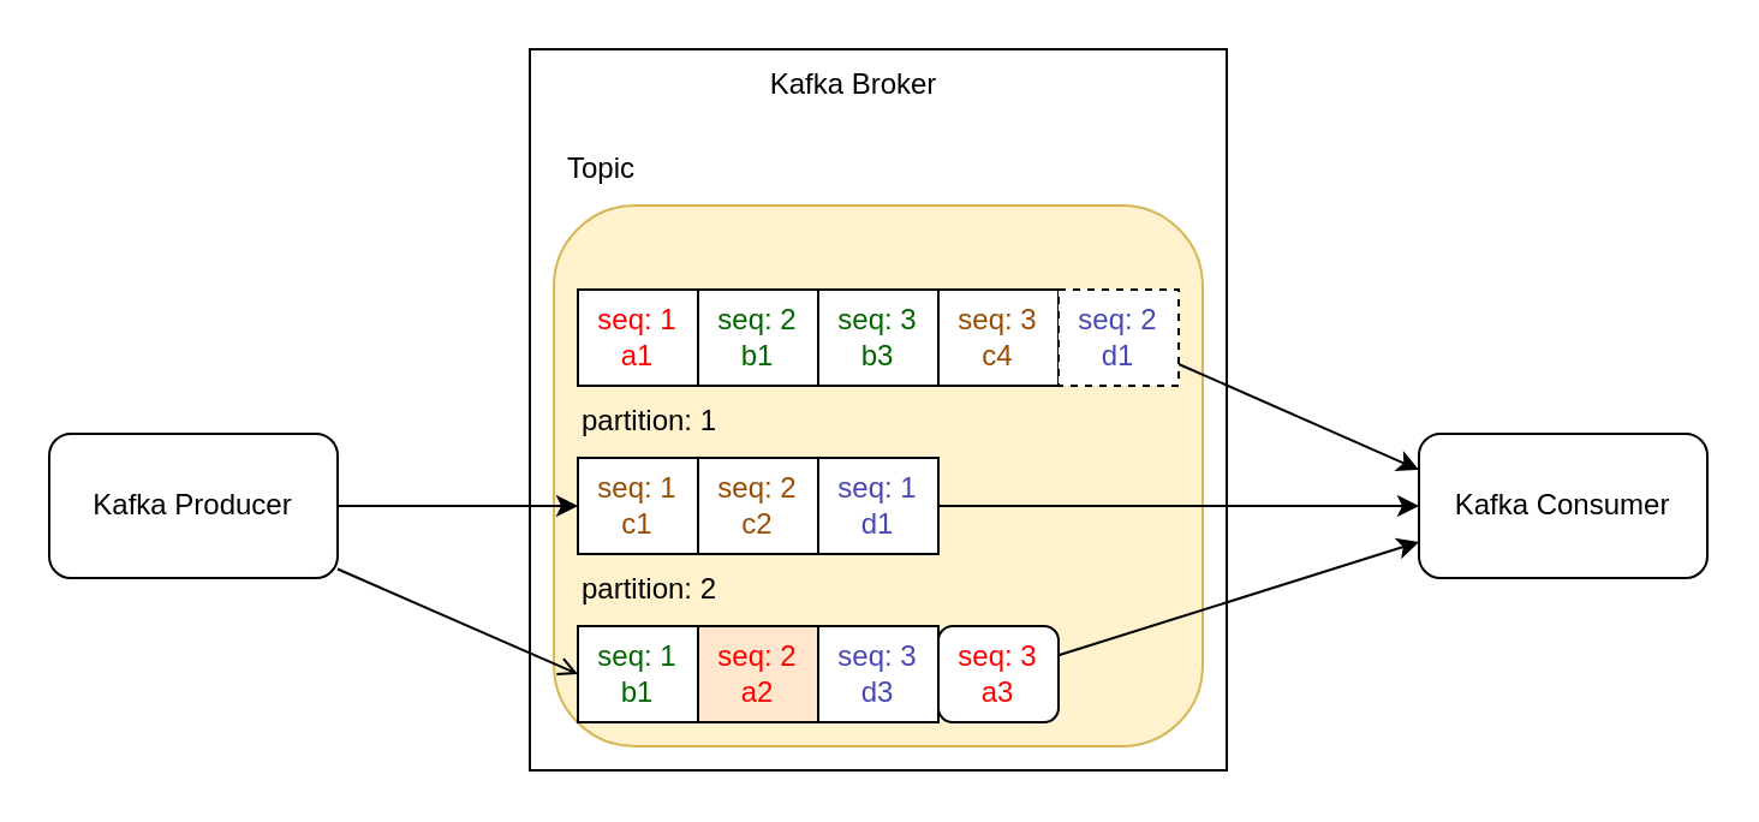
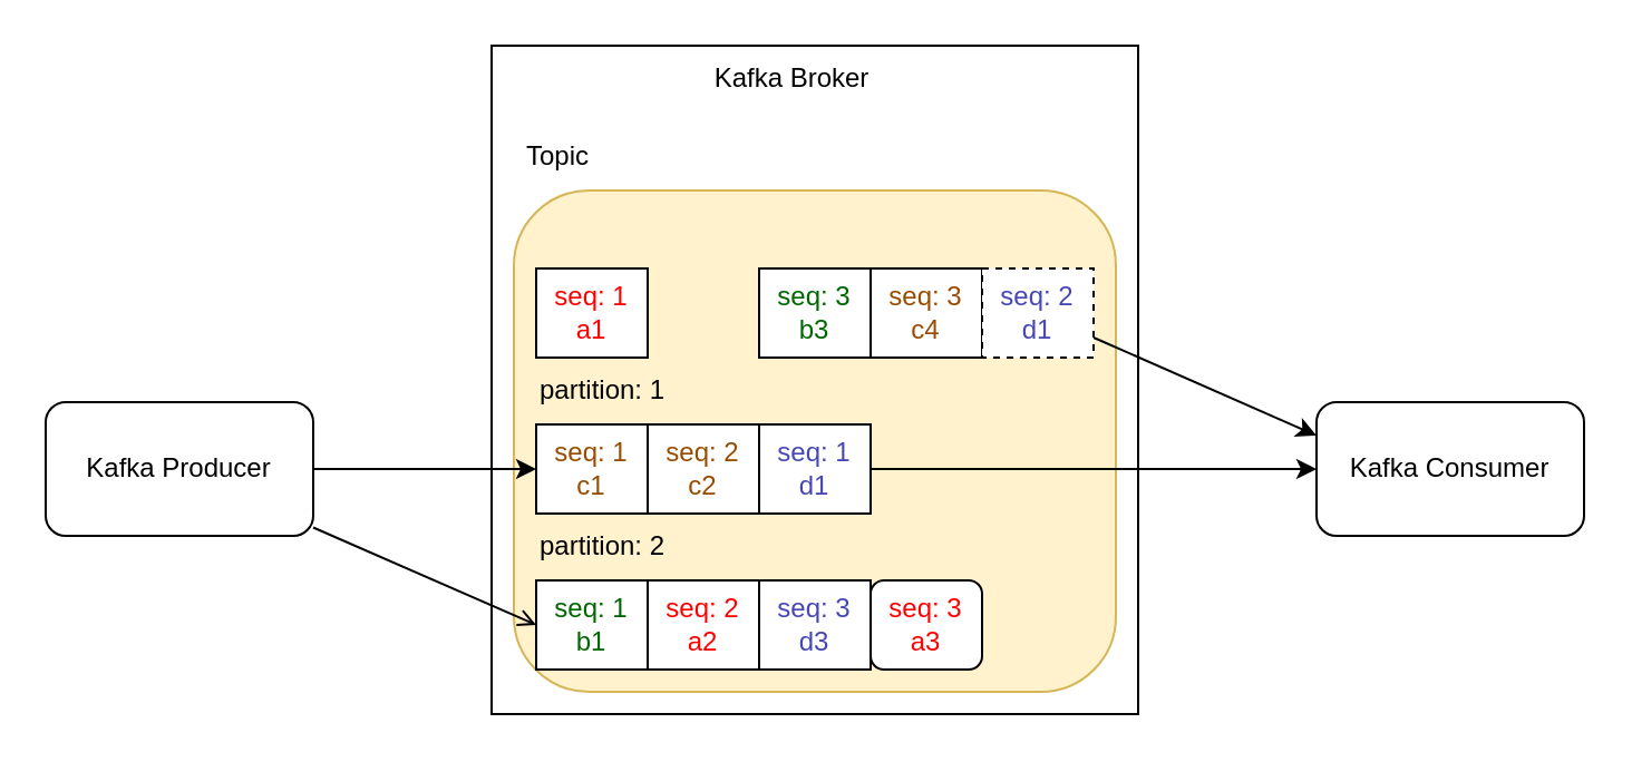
  <mxCell id="0" />
  <mxCell id="1" parent="0" />
  <mxCell id="2" value="Kafka Producer" style="rounded=1;whiteSpace=wrap;html=1;" vertex="1" parent="1"><mxGeometry x="20" y="180" width="120" height="60" as="geometry" /></mxCell>
  <mxCell id="3" value="" style="rounded=0;whiteSpace=wrap;html=1;" vertex="1" parent="1"><mxGeometry x="220" y="20" width="290" height="300" as="geometry" /></mxCell>
  <mxCell id="4" value="" style="rounded=1;whiteSpace=wrap;html=1;fillColor=#fff2cc;strokeColor=#d6b656;" vertex="1" parent="1"><mxGeometry x="230" y="85" width="270" height="225" as="geometry" /></mxCell>
  <mxCell id="5" value="Kafka Broker" style="text;html=1;align=center;verticalAlign=middle;whiteSpace=wrap;rounded=0;" vertex="1" parent="1"><mxGeometry x="310" y="20" width="90" height="30" as="geometry" /></mxCell>
  <mxCell id="6" value="&lt;font color=&quot;#ff0000&quot;&gt;seq: 1&lt;/font&gt;&lt;div&gt;&lt;font color=&quot;#ff0000&quot;&gt;a1&lt;/font&gt;&lt;/div&gt;" style="rounded=0;whiteSpace=wrap;html=1;" vertex="1" parent="1"><mxGeometry x="240" y="120" width="50" height="40" as="geometry" /></mxCell>
- <mxCell id="7" value="&lt;font color=&quot;#006600&quot;&gt;seq: 2&lt;/font&gt;&lt;div&gt;&lt;font color=&quot;#006600&quot;&gt;b1&lt;/font&gt;&lt;/div&gt;" style="rounded=0;whiteSpace=wrap;html=1;" vertex="1" parent="1"><mxGeometry x="290" y="120" width="50" height="40" as="geometry" /></mxCell>
  <mxCell id="8" value="&lt;font color=&quot;#006600&quot;&gt;seq: 3&lt;/font&gt;&lt;div&gt;&lt;font color=&quot;#006600&quot;&gt;b3&lt;/font&gt;&lt;/div&gt;" style="rounded=0;whiteSpace=wrap;html=1;" vertex="1" parent="1"><mxGeometry x="340" y="120" width="50" height="40" as="geometry" /></mxCell>
  <mxCell id="9" value="&lt;font color=&quot;#994c00&quot;&gt;seq: 3&lt;/font&gt;&lt;div&gt;&lt;font color=&quot;#994c00&quot;&gt;c4&lt;/font&gt;&lt;/div&gt;" style="rounded=0;whiteSpace=wrap;html=1;" vertex="1" parent="1"><mxGeometry x="390" y="120" width="50" height="40" as="geometry" /></mxCell>
  <mxCell id="10" style="rounded=0;orthogonalLoop=1;jettySize=auto;html=1;entryX=0;entryY=0.25;entryDx=0;entryDy=0;" edge="1" parent="1" source="11" target="24"><mxGeometry relative="1" as="geometry" /></mxCell>
  <mxCell id="11" value="&lt;font color=&quot;#4747b3&quot;&gt;seq: 2&lt;/font&gt;&lt;div&gt;&lt;font color=&quot;#4747b3&quot;&gt;d1&lt;/font&gt;&lt;/div&gt;" style="rounded=0;whiteSpace=wrap;html=1;dashed=1;" vertex="1" parent="1"><mxGeometry x="440" y="120" width="50" height="40" as="geometry" /></mxCell>
  <mxCell id="12" value="&lt;font color=&quot;#994c00&quot;&gt;seq: 1&lt;/font&gt;&lt;div&gt;&lt;font color=&quot;#994c00&quot;&gt;c1&lt;/font&gt;&lt;/div&gt;" style="rounded=0;whiteSpace=wrap;html=1;" vertex="1" parent="1"><mxGeometry x="240" y="190" width="50" height="40" as="geometry" /></mxCell>
  <mxCell id="13" value="&lt;font color=&quot;#994c00&quot;&gt;seq: 2&lt;/font&gt;&lt;div&gt;&lt;font color=&quot;#994c00&quot;&gt;c2&lt;/font&gt;&lt;/div&gt;" style="rounded=0;whiteSpace=wrap;html=1;" vertex="1" parent="1"><mxGeometry x="290" y="190" width="50" height="40" as="geometry" /></mxCell>
  <mxCell id="14" style="edgeStyle=orthogonalEdgeStyle;rounded=0;orthogonalLoop=1;jettySize=auto;html=1;entryX=0;entryY=0.5;entryDx=0;entryDy=0;" edge="1" parent="1" source="15" target="24"><mxGeometry relative="1" as="geometry" /></mxCell>
  <mxCell id="15" value="&lt;font color=&quot;#4747b3&quot;&gt;seq: 1&lt;/font&gt;&lt;div&gt;&lt;font color=&quot;#4747b3&quot;&gt;d1&lt;/font&gt;&lt;/div&gt;" style="rounded=0;whiteSpace=wrap;html=1;" vertex="1" parent="1"><mxGeometry x="340" y="190" width="50" height="40" as="geometry" /></mxCell>
  <mxCell id="16" value="&lt;font color=&quot;#006600&quot;&gt;seq: 1&lt;/font&gt;&lt;div&gt;&lt;font color=&quot;#006600&quot;&gt;b1&lt;/font&gt;&lt;/div&gt;" style="rounded=0;whiteSpace=wrap;html=1;" vertex="1" parent="1"><mxGeometry x="240" y="260" width="50" height="40" as="geometry" /></mxCell>
- <mxCell id="17" value="&lt;font color=&quot;#ff0000&quot;&gt;seq: 2&lt;/font&gt;&lt;div&gt;&lt;font color=&quot;#ff0000&quot;&gt;a2&lt;/font&gt;&lt;/div&gt;" style="rounded=0;whiteSpace=wrap;html=1;fillColor=#ffe6cc;" vertex="1" parent="1"><mxGeometry x="290" y="260" width="50" height="40" as="geometry" /></mxCell>
+ <mxCell id="17" value="&lt;font color=&quot;#ff0000&quot;&gt;seq: 2&lt;/font&gt;&lt;div&gt;&lt;font color=&quot;#ff0000&quot;&gt;a2&lt;/font&gt;&lt;/div&gt;" style="rounded=0;whiteSpace=wrap;html=1;" vertex="1" parent="1"><mxGeometry x="290" y="260" width="50" height="40" as="geometry" /></mxCell>
  <mxCell id="18" value="&lt;font color=&quot;#4747b3&quot;&gt;seq: 3&lt;/font&gt;&lt;div&gt;&lt;font color=&quot;#4747b3&quot;&gt;d3&lt;/font&gt;&lt;/div&gt;" style="rounded=0;whiteSpace=wrap;html=1;" vertex="1" parent="1"><mxGeometry x="340" y="260" width="50" height="40" as="geometry" /></mxCell>
- <mxCell id="19" style="rounded=0;orthogonalLoop=1;jettySize=auto;html=1;entryX=0;entryY=0.75;entryDx=0;entryDy=0;" edge="1" parent="1" source="20" target="24"><mxGeometry relative="1" as="geometry" /></mxCell>
  <mxCell id="20" value="&lt;font color=&quot;#ff0000&quot;&gt;seq: 3&lt;/font&gt;&lt;div&gt;&lt;font color=&quot;#ff0000&quot;&gt;a3&lt;/font&gt;&lt;/div&gt;" style="whiteSpace=wrap;html=1;rounded=1;" vertex="1" parent="1"><mxGeometry x="390" y="260" width="50" height="40" as="geometry" /></mxCell>
  <mxCell id="21" value="partition: 1" style="text;html=1;align=center;verticalAlign=middle;whiteSpace=wrap;rounded=0;" vertex="1" parent="1"><mxGeometry x="240" y="160" width="60" height="30" as="geometry" /></mxCell>
  <mxCell id="22" value="partition: 2" style="text;html=1;align=center;verticalAlign=middle;whiteSpace=wrap;rounded=0;" vertex="1" parent="1"><mxGeometry x="240" y="230" width="60" height="30" as="geometry" /></mxCell>
  <mxCell id="23" value="Topic" style="text;html=1;align=center;verticalAlign=middle;whiteSpace=wrap;rounded=0;" vertex="1" parent="1"><mxGeometry x="220" y="55" width="60" height="30" as="geometry" /></mxCell>
  <mxCell id="24" value="Kafka Consumer" style="rounded=1;whiteSpace=wrap;html=1;" vertex="1" parent="1"><mxGeometry x="590" y="180" width="120" height="60" as="geometry" /></mxCell>
  <mxCell id="25" style="edgeStyle=orthogonalEdgeStyle;rounded=0;orthogonalLoop=1;jettySize=auto;html=1;entryX=0;entryY=0.5;entryDx=0;entryDy=0;" edge="1" parent="1" source="2" target="12"><mxGeometry relative="1" as="geometry" /></mxCell>
  <mxCell id="26" style="rounded=0;orthogonalLoop=1;jettySize=auto;html=1;entryX=0;entryY=0.5;entryDx=0;entryDy=0;endArrow=open;" edge="1" parent="1" source="2" target="16"><mxGeometry relative="1" as="geometry" /></mxCell>
